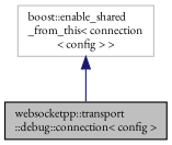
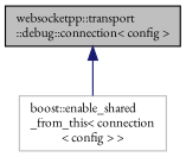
  digraph {
    fontname="EB Garamond"
    node [fontname="EB Garamond" fontsize=10 shape=record style=filled]
    n1 [color=black fillcolor=grey75 fontcolor=black height=0.2 label="websocketpp::transport\l::debug::connection\< config \>" width=0.4]
    n2 [color=grey75 fillcolor=white height=0.2 label="boost::enable_shared\l_from_this\< connection\l\< config \> \>" width=0.4]
-   n2 -> n1 [color=midnightblue dir=back fontname="EB Garamond" fontsize=10 labelfontname=Helvetica labelfontsize=10 style=solid]
+   n1 -> n2 [color=midnightblue dir=back fontname="EB Garamond" fontsize=10 labelfontname=Helvetica labelfontsize=10 style=solid]
  }
